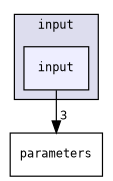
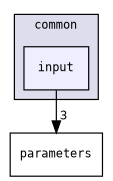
  digraph {
    compound=true
    fontname="DejaVu Sans Mono"
    node [fontname="DejaVu Sans Mono" fontsize=10 shape=box]
    n1 [fillcolor="#eeeeff" label=input pencolor=black style=filled]
    n2 [label=parameters]
    subgraph cluster_1 {
      bgcolor="#ddddee"
      fontsize=10
-     label=input
+     label=common
      pencolor=black
      n1
    }
    n1 -> n2 [headlabel=3 labeldistance=1.5 labelfontname=Helvetica labelfontsize=10 fontname="DejaVu Sans Mono"]
  }
